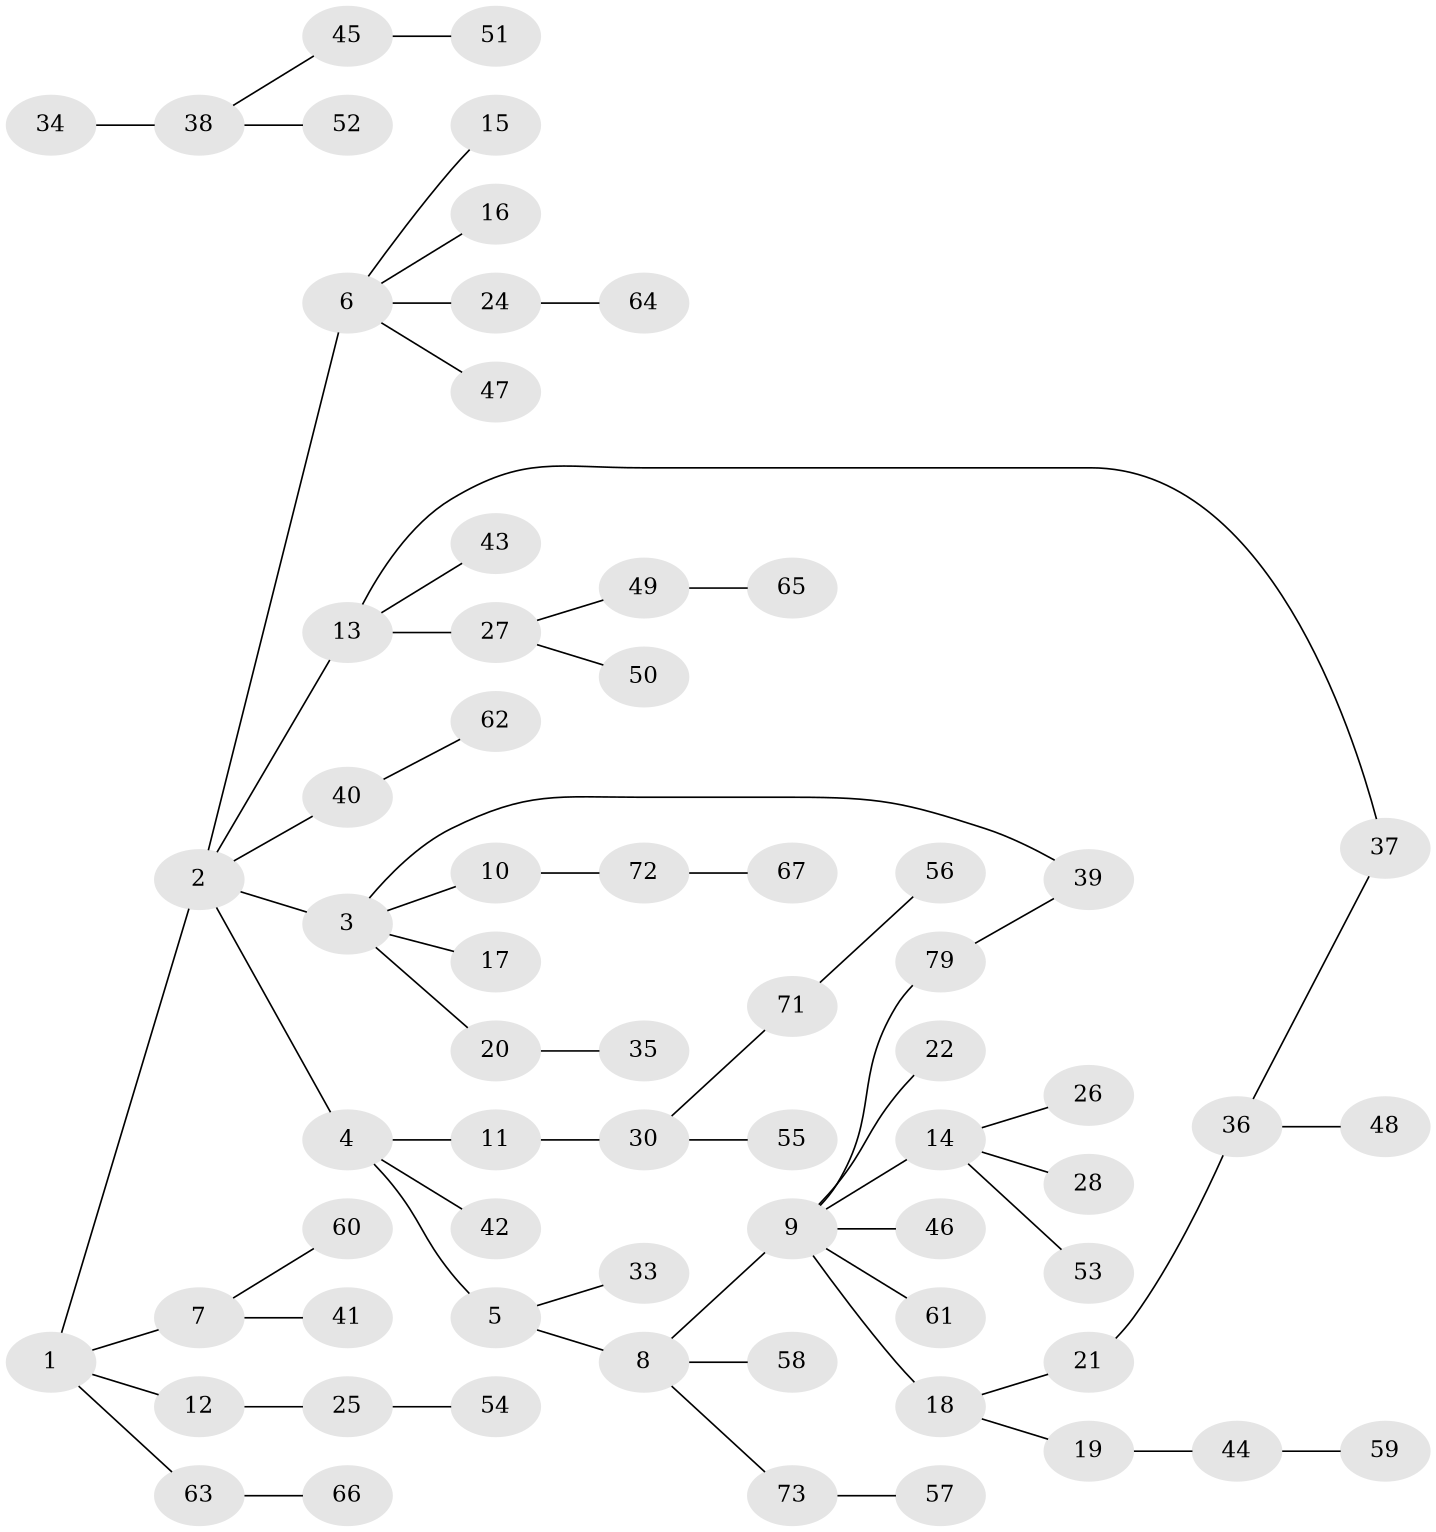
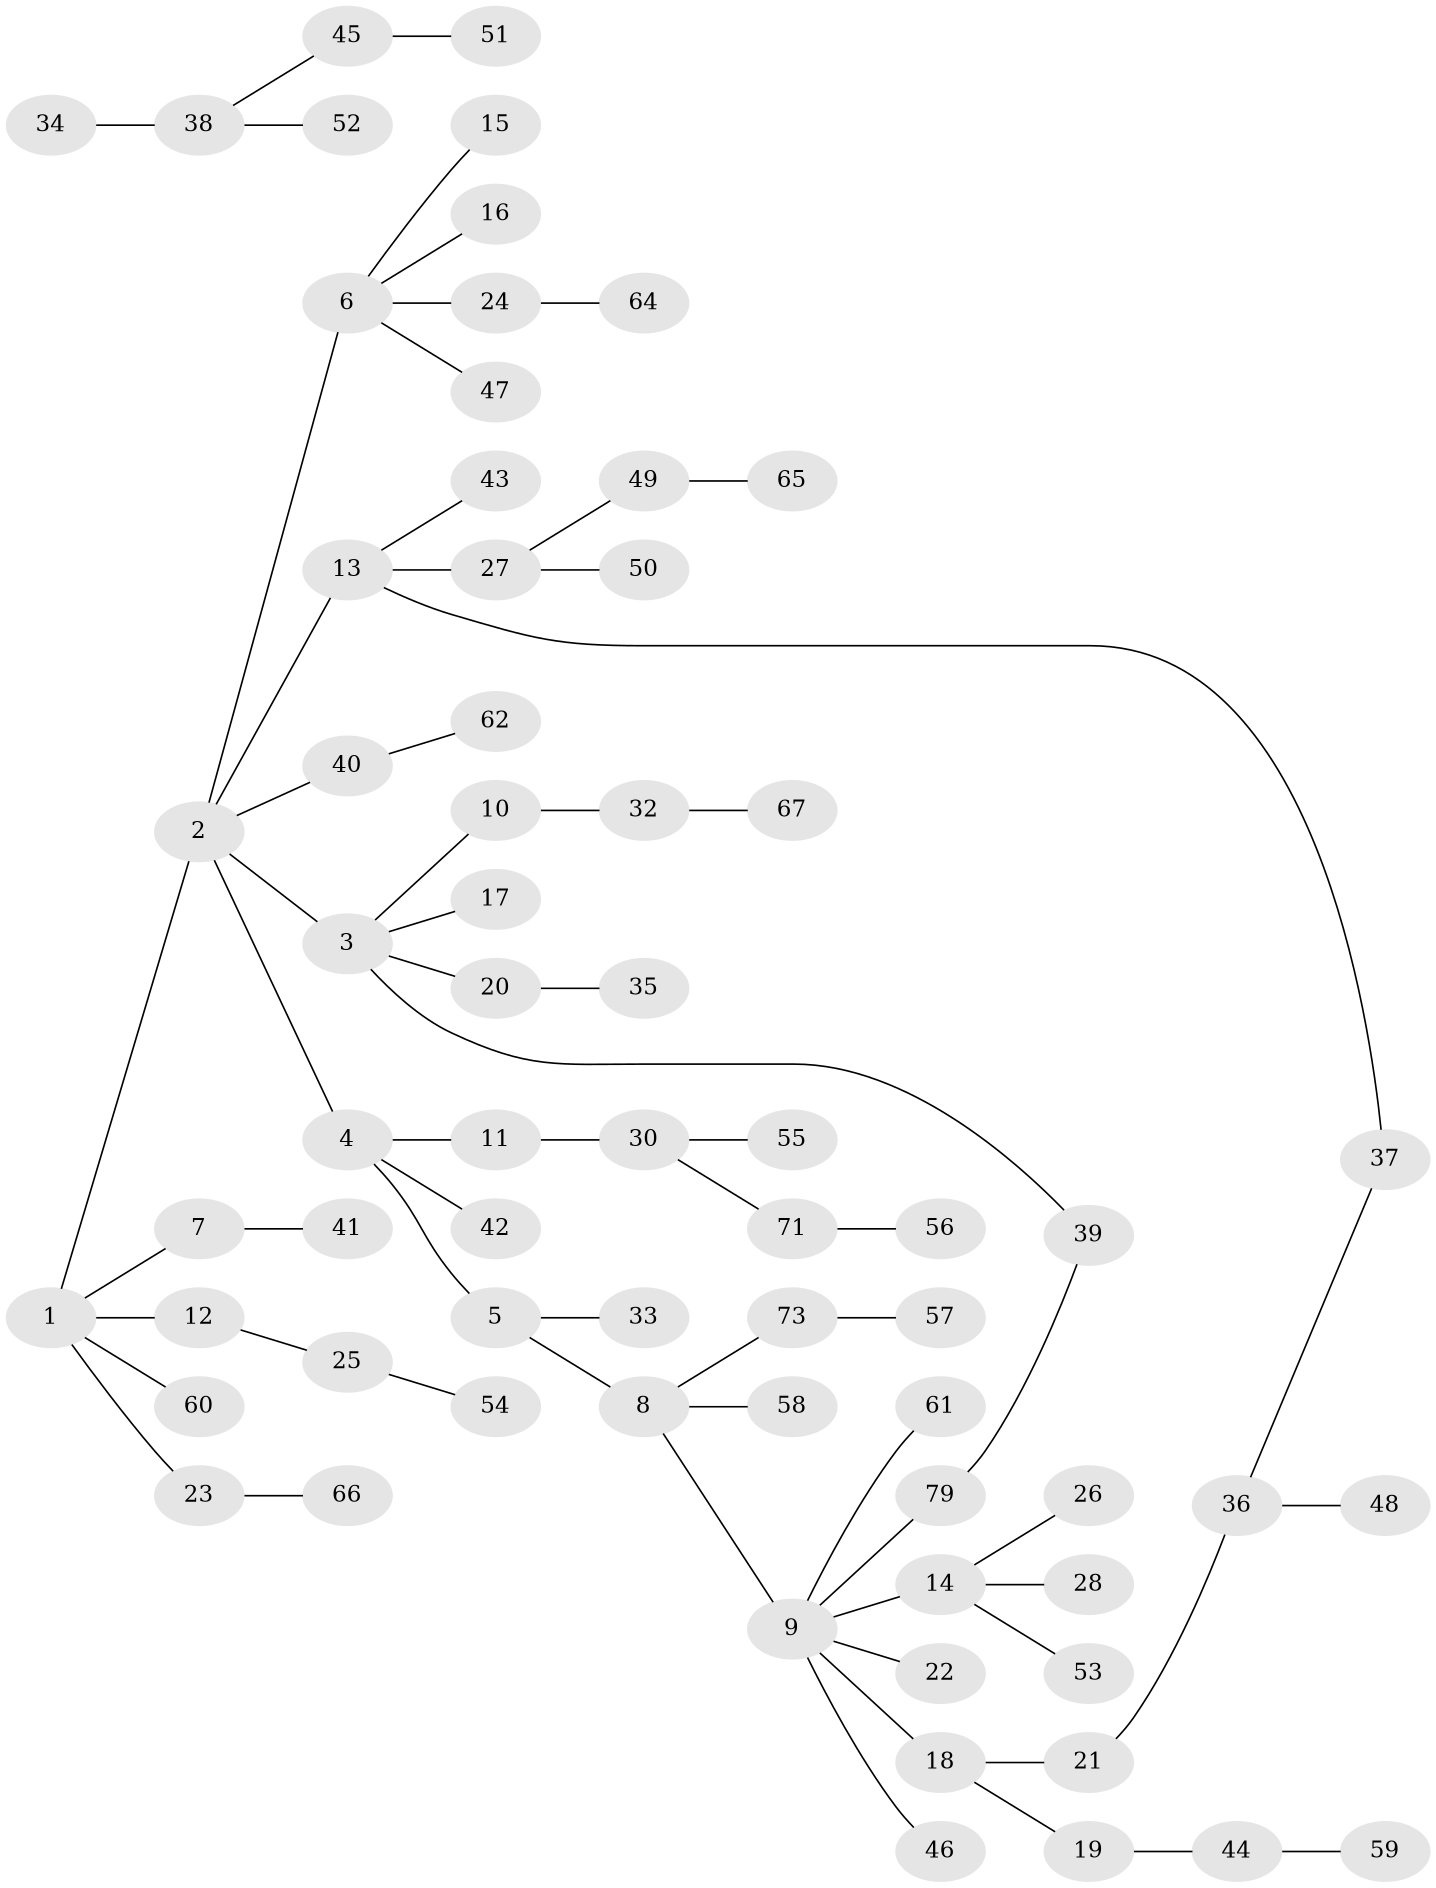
  graph {
    rankdir=LR
    node [color=gray90 style=filled]
    edge [weight=1.0]
    1
    2
    7
    12
    60
-   63
+   63 [label=23]
    3
    4
    6
    13
    40
    41
    25
    66
    10
    17
    20
    39
    5
    11
    42
    15
    16
    24
    47
    27
    37
    43
    62
-   32 [label=72]
+   32
    35
    8
    33
    30
    9
    n36 [label=73]
    58
    64
    14
    18
    22
    n42 [label=79]
    46
    61
    57
    26
    28
    53
    19
    21
    67
    n52 [label=71]
    55
    54
    49
    50
    34
    38
    44
    36
    59
    48
    65
    56
    45
    52
    51
    1 -- 2
    1 -- 7
    1 -- 12
-   7 -- 60
+   1 -- 60
    1 -- 63
    2 -- 3
    2 -- 4
    2 -- 6
    2 -- 13
    2 -- 40
    7 -- 41
    12 -- 25
    63 -- 66 [weight=2.0]
    3 -- 10
    3 -- 17
    3 -- 20 [weight=2.0]
    3 -- 39
    4 -- 5
    4 -- 11 [weight=3.0]
    4 -- 42
    6 -- 15
    6 -- 16
    6 -- 24
    6 -- 47
    13 -- 27 [weight=2.0]
    13 -- 37
    13 -- 43
    40 -- 62
    25 -- 54
    10 -- 32
    20 -- 35
    5 -- 8
    5 -- 33
    11 -- 30
    24 -- 64
    27 -- 49
    27 -- 50
    32 -- 67
    8 -- 9
    8 -- n36
    8 -- 58
    30 -- n52
    30 -- 55
    9 -- 14
    9 -- 18
    9 -- 22
    9 -- n42
    9 -- 46 [weight=2.0]
    9 -- 61
    n36 -- 57 [weight=3.0]
    14 -- 26 [weight=2.0]
    14 -- 28
    14 -- 53
    18 -- 19
    18 -- 21 [weight=2.0]
    n42 -- 39
    19 -- 44
    21 -- 36
    n52 -- 56
    49 -- 65
    34 -- 38
    38 -- 45
    38 -- 52 [weight=2.0]
    44 -- 59
    36 -- 37
    36 -- 48
    45 -- 51
  }
